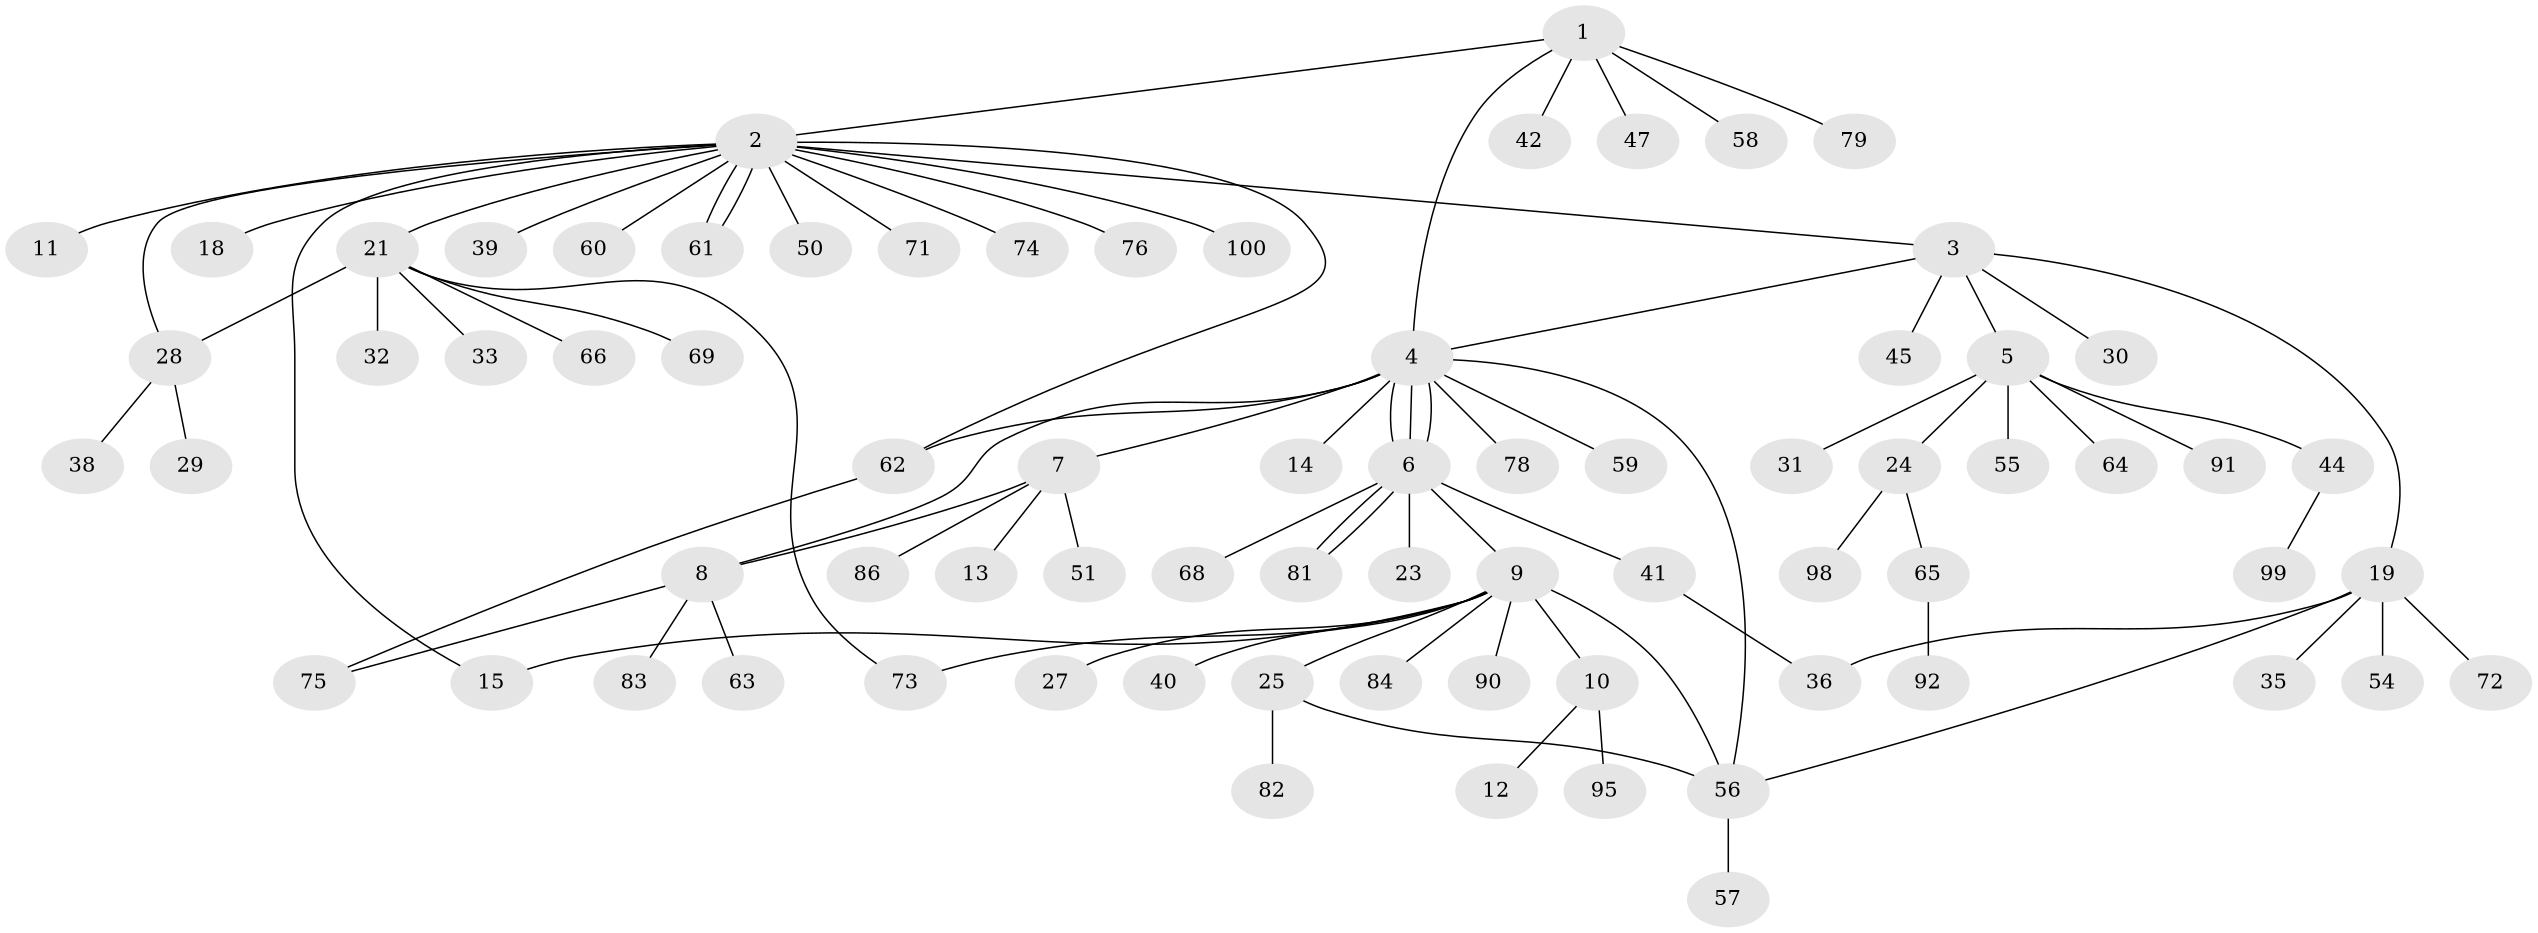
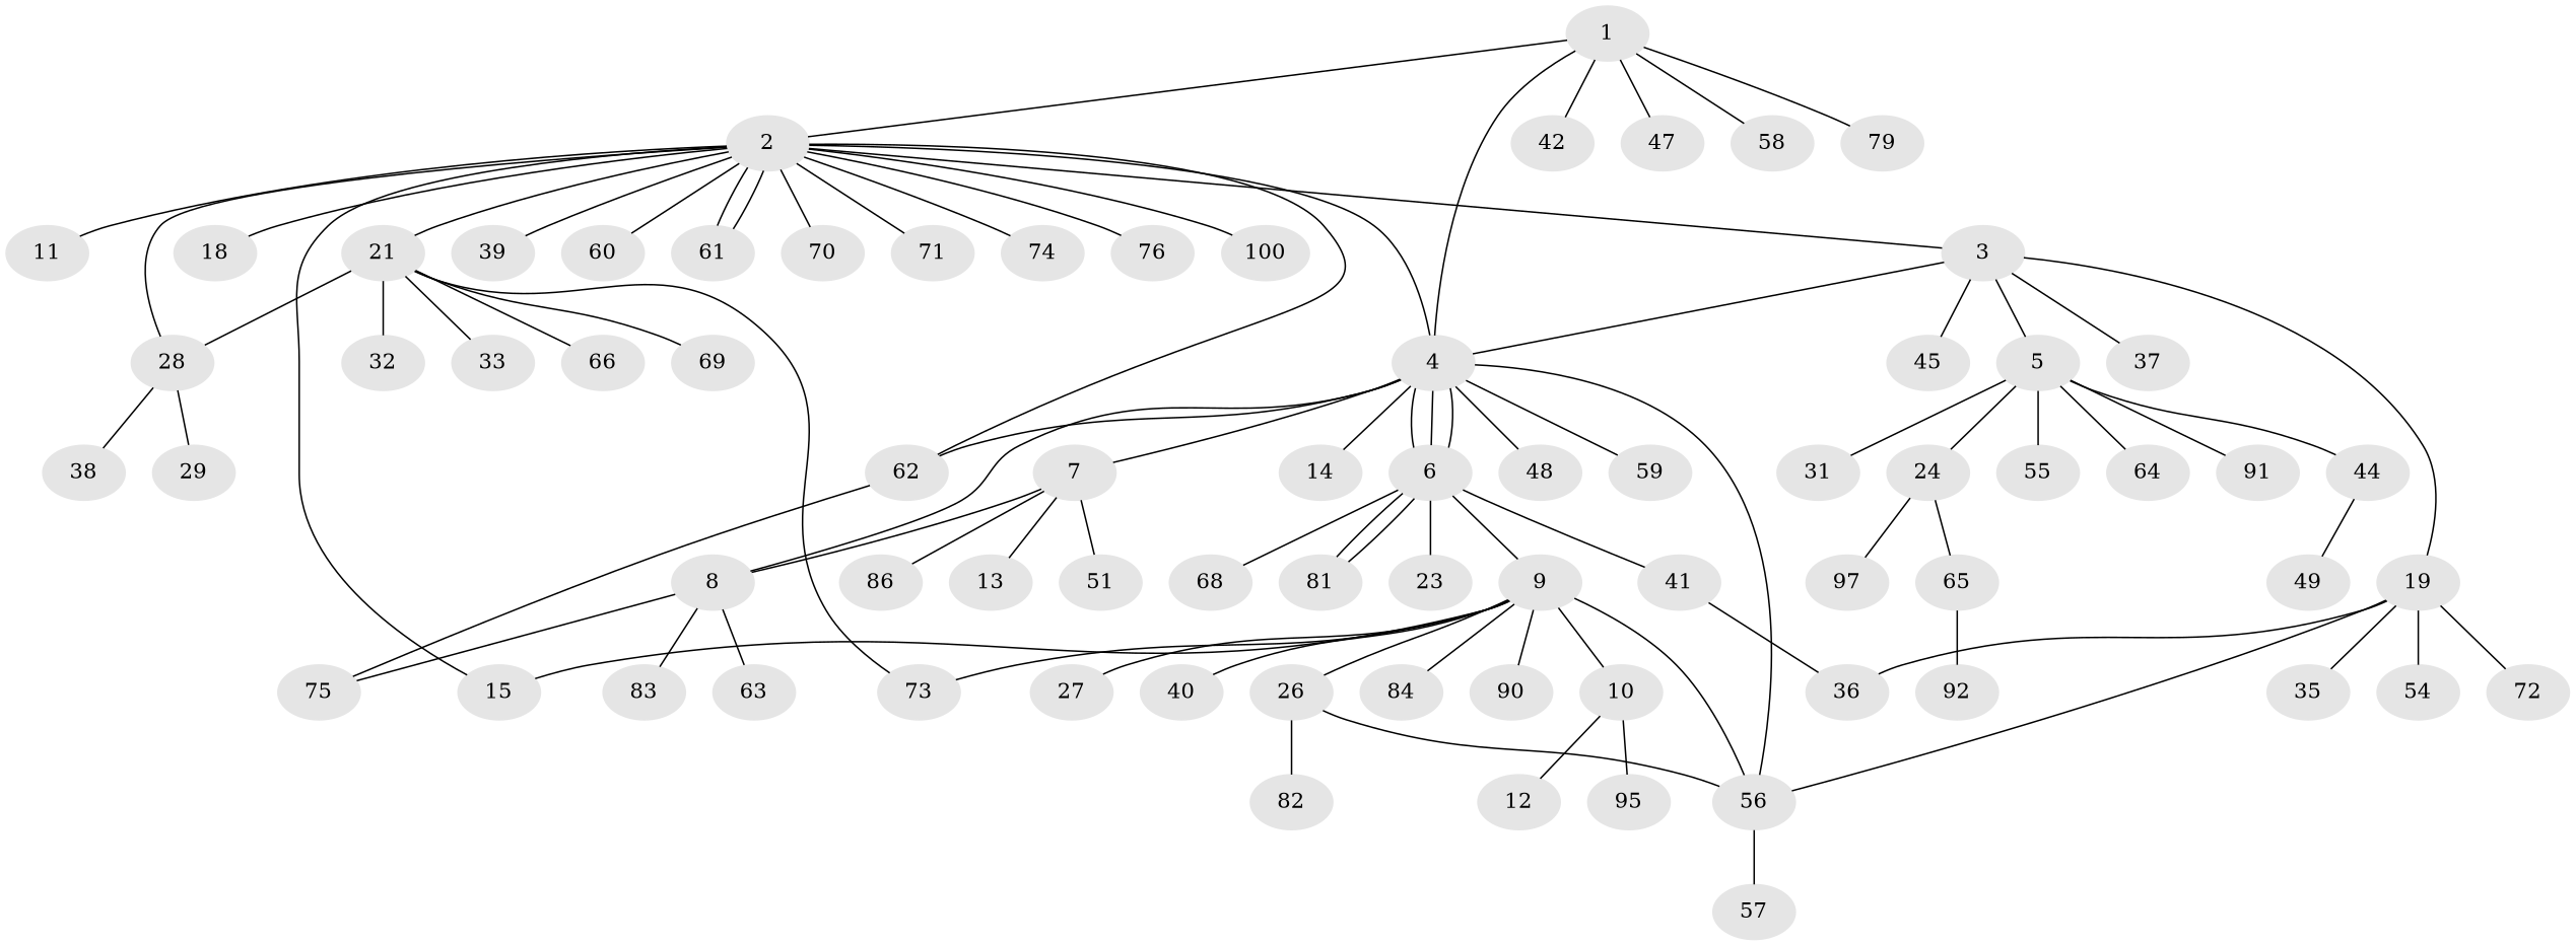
  graph {
    node [color=gray90 style=filled]
    1 [super="+17"]
    2 [super="+99"]
    4 [super="+52"]
    42
    47
    58
    79
    3 [super="+33"]
    11
    15
    18
    21 [super="+22"]
    28 [super="+30"]
    39
    60
    61
    62 [super="+67"]
-   70 [label=50]
+   70
    71
    74
    76
    100
    56 [super="+96"]
    6 [super="+87"]
    7 [super="+78"]
    8 [super="+93"]
    14
-   48 [label=78]
+   48
    59
    5 [super="+16"]
    19 [super="+53"]
-   37 [label=30]
+   37
    45 [super="+88"]
    73
    32 [super="+85"]
    n36 [label=33]
    66 [super="+89"]
    69
    29
    38 [super="+50"]
    75
    24
    31
    44
    55
    64
    91
    36
    35
    54
    72 [super="+94"]
    57 [super="+97"]
    9 [super="+46"]
    23
    41
    68
    81
    13
    51
    n60 [label=86]
    63
    83
    65 [super="+86"]
-   98
-   49 [super="+77" label=99]
+   98 [label=97]
+   49 [super="+77"]
    10 [super="+20"]
-   25 [super="+34"]
+   25 [super="+34" label=26]
    27
    40
    84
    90
    12 [super="+26"]
    95
    82
    92
    1 -- 2
    1 -- 4
    1 -- 42
    1 -- 47
    1 -- 58
    1 -- 79
+   2 -- 4
    2 -- 3
    2 -- 11
    2 -- 15
    2 -- 18
    2 -- 21
    2 -- 28
    2 -- 39
    2 -- 60
    2 -- 61
    2 -- 61
    2 -- 62
    2 -- 70
    2 -- 71
    2 -- 74
    2 -- 76
    2 -- 100
    4 -- 62
    4 -- 56
    4 -- 6
    4 -- 6
    4 -- 6
    4 -- 7
    4 -- 8
    4 -- 14
    4 -- 48
    4 -- 59
    3 -- 4
    3 -- 5
    3 -- 19
    3 -- 37
    3 -- 45
    21 -- 28
    21 -- 73
    21 -- 32
    21 -- n36
    21 -- 66
    21 -- 69
    28 -- 29
    28 -- 38
    62 -- 75
    56 -- 57
    6 -- 9
    6 -- 23
    6 -- 41
    6 -- 68
    6 -- 81
    6 -- 81
    7 -- 8
    7 -- 13
    7 -- 51
    7 -- n60
    8 -- 75
    8 -- 63
    8 -- 83
    5 -- 24
    5 -- 31
    5 -- 44
    5 -- 55
    5 -- 64
    5 -- 91
    19 -- 56
    19 -- 36
    19 -- 35
    19 -- 54
    19 -- 72
    24 -- 65
    24 -- 98
    44 -- 49
    9 -- 15
    9 -- 56
    9 -- 73
    9 -- 10
    9 -- 25
    9 -- 27
    9 -- 40
    9 -- 84
    9 -- 90
    41 -- 36
    65 -- 92
    10 -- 12
    10 -- 95
    25 -- 56
    25 -- 82
  }
